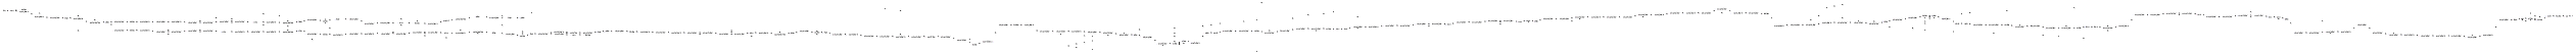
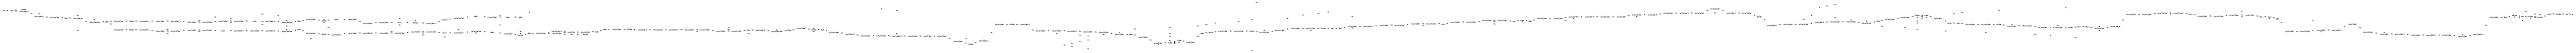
  digraph {
    rankdir=LR
    edge [color=deeppink]
    n1 [label="call rbp"]
    n2 [label="mov rbp , rsp"]
    n3 [label="sub rsp , address"]
    n4 [label="mov qword [ rbp - address ] , rdi"]
    n5 [label="mov qword [ rbp - address ] , rsi"]
    n6 [label="mov rdi , qword [ rbp - address ]"]
    n7 [label="mov rdi , qword [ rbp - address ]"]
    n8 [label="mov rax , qword [ rbp - address ]"]
    n9 [label="mov rax , qword [ rbp - address ]"]
    n10 [label="mov rax , qword [ rbp - address ]"]
    n11 [label="mov rdi , qword [ rbp - address ]"]
    n12 [label="mov rax , qword [ rbp - address ]"]
    n13 [label="mov rdi , qword [ rbp - address ]"]
    n14 [label="mov rax , qword [ rbp - address ]"]
    n15 [label="mov rcx , qword [ rbp - address ]"]
    n16 [label="mov rax , qword [ rbp - address ]"]
    n17 [label="mov rcx , qword [ rbp - address ]"]
    n18 [label="call symbol"]
    n19 [label="call symbol"]
    n20 [label="add rax , address"]
    n21 [label="add rax , address"]
    n22 [label="add rax , address"]
    n23 [label="call symbol"]
    n24 [label="add rax , address"]
    n25 [label="call symbol"]
    n26 [label="add rax , address"]
    n27 [label="mov qword [ rcx + address ] , rax"]
    n28 [label="mov cl , byte [ rax + address ]"]
    n29 [label="and cl , address"]
    n30 [label="or cl , address"]
    n31 [label="mov byte [ rax + address ] , cl"]
    n32 [label="add rax , address"]
    n33 [label="mov qword [ rcx + address ] , rax"]
    n34 [label="mov dword [ rbp - address ] , eax"]
    n35 [label="mov qword [ rbp - address ] , rax"]
    n36 [label="mov rax , qword [ rbp - address ]"]
    n37 [label="mov rdi , qword [ rbp - address ]"]
    n38 [label="mov rcx , qword [ rbp - address ]"]
    n39 [label="mov qword [ rbp - address ] , rax"]
    n40 [label="mov esi , address"]
    n41 [label="call symbol"]
    n42 [label="mov rdx , qword [ rcx + address ]"]
    n43 [label="mov qword [ rcx + address ] , rsi"]
    n44 [label="mov rax , qword [ rbp - address ]"]
    n45 [label="mov rcx , qword [ rbp - address ]"]
    n46 [label="mov rax , qword [ rax + address ]"]
    n47 [label="mov rcx , qword [ rcx + address ]"]
    n48 [label="sub rax , rcx"]
    n49 [label="mov qword [ rbp - address ] , rax"]
    n50 [label="cmp qword [ rbp - address ] , address"]
    n51 [label="jae address"]
    n52 [label="mov eax , dword [ rbp - address ]"]
    n53 [label="mov byte [ rdx ] , al"]
    n54 [label="cmp dword [ rbp - address ] , address"]
    n55 [label="mov qword [ rbp - address ] , rax"]
    n56 [label="mov rax , qword [ rbp - address ]"]
    n57 [label="mov rcx , qword [ rbp - address ]"]
    n58 [label="mov rax , qword [ rax + address ]"]
    n59 [label="mov rcx , qword [ rcx + address ]"]
    n60 [label="sub rax , rcx"]
    n61 [label="mov qword [ rbp - address ] , rax"]
    n62 [label="mov rax , qword [ rbp - address ]"]
    n63 [label="mov qword [ rbp - address ] , rax"]
    n64 [label="cmp qword [ rbp - address ] , address"]
    n65 [label="je address"]
    n66 [label="jmp address"]
    n67 [label="mov qword [ rbp - address ] , rax"]
    n68 [label="mov rsi , rdx"]
    n69 [label="mov qword [ rax + address ] , rdx"]
    n70 [label="add rsi , address"]
    n71 [label="jne address"]
    n72 [label="jmp address"]
    n73 [label="mov qword [ rbp - address ] , rax"]
    n74 [label="mov rax , qword [ rbp - address ]"]
    n75 [label="mov rax , qword [ rbp - address ]"]
    n76 [label="mov rdi , qword [ rbp - address ]"]
    n77 [label="mov qword [ rbp - address ] , rax"]
    n78 [label="mov rcx , qword [ rax + address ]"]
    n79 [label="mov esi , address"]
    n80 [label="call symbol"]
    n81 [label="mov rax , qword [ rbp - address ]"]
    n82 [label="mov rcx , qword [ rbp - address ]"]
    n83 [label="mov rax , qword [ rax + address ]"]
    n84 [label="mov rcx , qword [ rcx + address ]"]
    n85 [label="sub rax , rcx"]
    n86 [label="mov qword [ rbp - address ] , rax"]
    n87 [label="cmp qword [ rbp - address ] , address"]
    n88 [label="jae address"]
    n89 [label="mov rdx , rcx"]
    n90 [label="mov byte [ rcx ] , address"]
    n91 [label="mov rax , qword [ rbp - address ]"]
    n92 [label="mov rax , qword [ rbp - address ]"]
    n93 [label="mov rdi , qword [ rbp - address ]"]
    n94 [label="mov qword [ rbp - address ] , rax"]
    n95 [label="mov qword [ rbp - address ] , rax"]
    n96 [label="mov esi , address"]
    n97 [label="call symbol"]
    n98 [label="mov rax , qword [ rbp - address ]"]
    n99 [label="mov rcx , qword [ rbp - address ]"]
    n100 [label="mov rax , qword [ rax + address ]"]
    n101 [label="mov rcx , qword [ rcx + address ]"]
    n102 [label="sub rax , rcx"]
    n103 [label="mov qword [ rbp - address ] , rax"]
    n104 [label="cmp qword [ rbp - address ] , address"]
    n105 [label="jae address"]
    n106 [label="mov rax , qword [ rbp - address ]"]
    n107 [label="mov rax , qword [ rbp - address ]"]
    n108 [label="add rdx , address"]
    n109 [label="cmp dword [ rbp - address ] , address"]
    n110 [label="jne address"]
    n111 [label="mov rax , qword [ rax + address ]"]
    n112 [label="mov rcx , qword [ rax + address ]"]
    n113 [label="mov qword [ rax + address ] , rcx"]
    n114 [label="mov qword [ rbp - address ] , rax"]
    n115 [label="mov rax , qword [ rbp - address ]"]
    n116 [label="mov qword [ rax ] , address"]
    n117 [label="add rcx , address"]
    n118 [label="mov cl , byte [ rax + address ]"]
    n119 [label="and cl , address"]
    n120 [label="or cl , address"]
    n121 [label="mov byte [ rax + address ] , cl"]
    n122 [label="xor eax , eax"]
    n123 [label="mov qword [ rbp - address ] , rax"]
    n124 [label="mov rax , qword [ rbp - address ]"]
    n125 [label="mov rax , qword [ rbp - address ]"]
    n126 [label="mov rax , qword [ rbp - address ]"]
    n127 [label="mov rdx , qword [ rbp - address ]"]
    n128 [label="mov rsi , qword [ rbp - address ]"]
    n129 [label="mov rsi , qword [ rbp - address ]"]
    n130 [label="mov rdx , qword [ rbp - address ]"]
    n131 [label="mov rcx , qword [ rbp - address ]"]
    n132 [label="mov rdx , qword [ rbp - address ]"]
    n133 [label="mov rdx , qword [ rbp - address ]"]
    n134 [label="mov rsi , qword [ rbp - address ]"]
    n135 [label="mov rax , qword [ rbp - address ]"]
    n136 [label="mov rax , qword [ rbp - address ]"]
    n137 [label="mov rcx , qword [ rbp - address ]"]
    n138 [label="mov rcx , qword [ rbp - address ]"]
    n139 [label="mov rax , qword [ rax + address ]"]
    n140 [label="mov rax , qword [ rax + address ]"]
    n141 [label="mov rdx , qword [ rdx + address ]"]
    n142 [label="add rdx , qword [ rsi + address ]"]
    n143 [label="mov rsi , qword [ rsi + address ]"]
    n144 [label="mov qword [ rdx + address ] , rcx"]
    n145 [label="mov rcx , qword [ rcx + address ]"]
    n146 [label="mov rdx , qword [ rdx + address ]"]
    n147 [label="mov rdx , qword [ rdx + address ]"]
    n148 [label="mov rsi , qword [ rsi + address ]"]
    n149 [label="mov rax , qword [ rax + address ]"]
    n150 [label="mov rax , qword [ rax + address ]"]
    n151 [label="mov qword [ rcx + address ] , rax"]
    n152 [label="mov qword [ rcx + address ] , rax"]
    n153 [label="mov qword [ rbp - address ] , rax"]
    n154 [label="jne address"]
    n155 [label="mov rax , qword [ rbp - address ]"]
    n156 [label="mov qword [ rbp - address ] , rax"]
    n157 [label="cmp rax , qword [ rbp - address ]"]
    n158 [label="mov ecx , eax"]
    n159 [label="sub rdx , address"]
    n160 [label="and rdx , rsi"]
    n161 [label="add rcx , rdx"]
    n162 [label="xor rsi , address"]
    n163 [label="sub rcx , rdx"]
    n164 [label="jbe address"]
    n165 [label="sub rdx , rsi"]
    n166 [label="cmp rcx , rdx"]
    n167 [label="mov rax , qword [ rbp - address ]"]
    n168 [label="xor eax , eax"]
    n169 [label="mov qword [ rbp - address ] , rax"]
    n170 [label="mov rax , qword [ rbp - address ]"]
    n171 [label="mov rax , qword [ rbp - address ]"]
    n172 [label="mov rax , qword [ rbp - address ]"]
    n173 [label="mov rdx , qword [ rbp - address ]"]
    n174 [label="mov rsi , qword [ rbp - address ]"]
    n175 [label="mov rsi , qword [ rbp - address ]"]
    n176 [label="mov rdx , qword [ rbp - address ]"]
    n177 [label="mov rcx , qword [ rbp - address ]"]
    n178 [label="mov rdx , qword [ rbp - address ]"]
    n179 [label="mov rdx , qword [ rbp - address ]"]
    n180 [label="mov rsi , qword [ rbp - address ]"]
    n181 [label="mov rax , qword [ rbp - address ]"]
    n182 [label="mov rax , qword [ rbp - address ]"]
    n183 [label="mov rcx , qword [ rbp - address ]"]
    n184 [label="mov rcx , qword [ rbp - address ]"]
    n185 [label="mov rax , qword [ rax + address ]"]
    n186 [label="mov rax , qword [ rax + address ]"]
    n187 [label="mov rdx , qword [ rdx + address ]"]
    n188 [label="add rdx , qword [ rsi + address ]"]
    n189 [label="mov rsi , qword [ rsi + address ]"]
    n190 [label="mov qword [ rdx + address ] , rcx"]
    n191 [label="mov rcx , qword [ rcx + address ]"]
    n192 [label="mov rdx , qword [ rdx + address ]"]
    n193 [label="mov rdx , qword [ rdx + address ]"]
    n194 [label="mov rsi , qword [ rsi + address ]"]
    n195 [label="mov rax , qword [ rax + address ]"]
    n196 [label="mov rax , qword [ rax + address ]"]
    n197 [label="mov qword [ rcx + address ] , rax"]
    n198 [label="mov qword [ rcx + address ] , rax"]
    n199 [label="mov qword [ rbp - address ] , rax"]
    n200 [label="jne address"]
    n201 [label="mov rax , qword [ rbp - address ]"]
    n202 [label="mov qword [ rbp - address ] , rax"]
    n203 [label="cmp rax , qword [ rbp - address ]"]
    n204 [label="mov ecx , eax"]
    n205 [label="sub rdx , address"]
    n206 [label="and rdx , rsi"]
    n207 [label="add rcx , rdx"]
    n208 [label="xor rsi , address"]
    n209 [label="sub rcx , rdx"]
    n210 [label="jbe address"]
    n211 [label="sub rdx , rsi"]
    n212 [label="cmp rcx , rdx"]
    n213 [label="mov rax , qword [ rbp - address ]"]
+   n214 [label="cmp eax , address"]
    n215 [label="setne dl"]
    n216 [label="xor dl , address"]
    n217 [label="and dl , address"]
    n218 [label="movzx eax , dl"]
    n219 [label="add rsp , address"]
    n220 [label="pop rbp"]
    n221 [label=retn]
    n1 -> n2 [label=CFG]
    n2 -> n3 [label=CFG]
    n2 -> n4 [label=CFG]
    n4 -> n5 [label=CFG]
    n4 -> n6 [label=DFG]
    n4 -> n7 [color=blue label=DFG]
    n5 -> n6 [label=CFG]
    n5 -> n8 [label=DFG]
    n5 -> n9 [label=DFG]
    n5 -> n10 [color=blue label=DFG]
    n5 -> n11 [color=blue label=DFG]
    n5 -> n12 [color=blue label=DFG]
    n5 -> n13 [label=DFG]
    n5 -> n14 [color=blue label=DFG]
    n5 -> n15 [color=blue label=DFG]
    n5 -> n16 [color=blue label=DFG]
    n5 -> n17 [color=blue label=DFG]
    n6 -> n18 [label=DFG]
    n7 -> n19 [label=DFG]
    n8 -> n20 [color=blue label=DFG]
    n9 -> n21 [label=DFG]
    n10 -> n22 [color=blue label=DFG]
    n11 -> n23 [label=DFG]
    n12 -> n24 [color=blue label=DFG]
    n13 -> n25 [color=blue label=DFG]
    n14 -> n26 [label=DFG]
    n15 -> n27 [color=blue label=DFG]
    n15 -> n28 [color=blue label=DFG]
    n15 -> n29 [label=DFG]
    n15 -> n30 [color=blue label=DFG]
    n15 -> n31 [label=DFG]
    n16 -> n32 [label=DFG]
    n17 -> n33 [color=blue label=DFG]
    n18 -> n34 [label=DFG]
+   n19 -> n214 [color=blue label=CFG]
    n19 -> n215 [label=DFG]
    n19 -> n216 [label=DFG]
    n19 -> n217 [color=blue label=DFG]
    n19 -> n218 [color=blue label=DFG]
    n20 -> n35 [color=blue label=DFG]
    n21 -> n55 [color=blue label=DFG]
    n22 -> n67 [label=DFG]
    n23 -> n72 [color=blue label=CFG]
    n24 -> n73 [color=blue label=DFG]
    n25 -> n66 [color=blue label=CFG]
    n26 -> n123 [label=DFG]
    n27 -> n16 [label=CFG]
    n28 -> n29 [label=DFG]
    n28 -> n30 [label=DFG]
    n28 -> n31 [color=blue label=DFG]
    n29 -> n30 [color=blue label=DFG]
    n29 -> n31 [label=DFG]
    n30 -> n29 [label=DFG]
    n30 -> n31 [color=blue label=DFG]
    n31 -> n168 [color=blue label=CFG]
    n32 -> n169 [label=DFG]
    n33 -> n7 [color=blue label=CFG]
    n34 -> n52 [label=DFG]
    n34 -> n71 [color=blue label=DFG]
    n34 -> n109 [label=CFG]
    n34 -> n110 [color=blue label=DFG]
    n35 -> n36 [color=blue label=DFG]
    n35 -> n37 [color=blue label=DFG]
    n35 -> n38 [label=DFG]
    n36 -> n39 [label=DFG]
    n37 -> n40 [label=CFG]
    n37 -> n41 [color=blue label=DFG]
    n38 -> n42 [label=DFG]
    n38 -> n43 [label=DFG]
    n39 -> n44 [label=DFG]
    n39 -> n45 [label=DFG]
    n40 -> n41 [color=blue label=CFG]
    n41 -> n52 [label=CFG]
    n42 -> n53 [label=DFG]
    n42 -> n68 [color=blue label=DFG]
    n43 -> n53 [label=CFG]
    n43 -> n69 [color=blue label=DFG]
    n44 -> n46 [color=blue label=DFG]
    n45 -> n47 [label=DFG]
    n46 -> n45 [label=CFG]
    n46 -> n48 [label=DFG]
    n47 -> n48 [label=DFG]
    n48 -> n49 [label=DFG]
    n49 -> n50 [label=CFG]
    n49 -> n51 [color=blue label=DFG]
    n50 -> n51 [label=CFG]
    n51 -> n37 [label=CFG]
    n51 -> n52 [label=CFG]
    n52 -> n38 [color=blue label=CFG]
    n52 -> n53 [color=blue label=DFG]
    n53 -> n54 [color=blue label=CFG]
    n54 -> n71 [label=CFG]
    n55 -> n56 [color=blue label=DFG]
    n55 -> n57 [label=DFG]
    n56 -> n58 [label=DFG]
    n57 -> n59 [label=DFG]
    n58 -> n57 [label=CFG]
    n58 -> n60 [color=blue label=DFG]
    n59 -> n60 [color=blue label=DFG]
    n60 -> n61 [color=blue label=DFG]
    n61 -> n62 [label=DFG]
    n62 -> n63 [label=DFG]
    n63 -> n64 [color=blue label=CFG]
    n63 -> n65 [color=blue label=DFG]
    n64 -> n65 [color=blue label=CFG]
    n65 -> n10 [label=CFG]
    n65 -> n66 [label=CFG]
    n66 -> n12 [label=CFG]
    n67 -> n74 [color=blue label=DFG]
    n67 -> n75 [color=blue label=DFG]
    n67 -> n76 [label=DFG]
    n68 -> n70 [color=blue label=DFG]
    n69 -> n90 [color=blue label=CFG]
    n70 -> n43 [color=blue label=DFG]
    n71 -> n11 [label=CFG]
    n71 -> n72 [color=blue label=CFG]
    n72 -> n6 [label=CFG]
    n73 -> n91 [label=DFG]
    n73 -> n92 [label=DFG]
    n73 -> n93 [label=DFG]
    n74 -> n77 [label=DFG]
    n75 -> n69 [color=blue label=DFG]
    n75 -> n78 [label=DFG]
    n76 -> n79 [color=blue label=CFG]
    n76 -> n80 [color=blue label=DFG]
    n77 -> n81 [label=DFG]
    n77 -> n82 [color=blue label=DFG]
    n78 -> n89 [color=blue label=DFG]
    n78 -> n90 [color=blue label=DFG]
    n79 -> n80 [label=CFG]
    n80 -> n75 [color=blue label=CFG]
    n81 -> n83 [label=DFG]
    n82 -> n84 [label=DFG]
    n83 -> n82 [label=CFG]
    n83 -> n85 [color=blue label=DFG]
    n84 -> n85 [color=blue label=DFG]
    n85 -> n86 [label=DFG]
    n86 -> n87 [label=CFG]
    n86 -> n88 [label=DFG]
    n87 -> n88 [color=blue label=CFG]
    n88 -> n75 [color=blue label=CFG]
    n88 -> n76 [color=blue label=CFG]
    n89 -> n108 [label=DFG]
    n90 -> n13 [label=CFG]
    n91 -> n94 [color=blue label=DFG]
    n92 -> n95 [color=blue label=DFG]
    n93 -> n96 [label=CFG]
    n93 -> n97 [label=DFG]
    n94 -> n98 [color=blue label=DFG]
    n94 -> n99 [label=DFG]
    n95 -> n106 [color=blue label=DFG]
    n95 -> n107 [label=DFG]
    n96 -> n97 [color=blue label=CFG]
    n97 -> n92 [label=CFG]
    n98 -> n100 [label=DFG]
    n99 -> n101 [color=blue label=DFG]
    n100 -> n99 [color=blue label=CFG]
    n100 -> n102 [label=DFG]
    n101 -> n102 [color=blue label=DFG]
    n102 -> n103 [color=blue label=DFG]
    n103 -> n104 [label=CFG]
    n103 -> n105 [color=blue label=DFG]
    n104 -> n105 [label=CFG]
    n105 -> n92 [color=blue label=CFG]
    n105 -> n93 [color=blue label=CFG]
    n106 -> n111 [color=blue label=DFG]
    n107 -> n112 [label=DFG]
    n107 -> n113 [label=DFG]
    n109 -> n110 [color=blue label=CFG]
    n110 -> n8 [color=blue label=CFG]
    n110 -> n9 [color=blue label=CFG]
    n111 -> n114 [label=DFG]
    n112 -> n117 [label=DFG]
    n113 -> n14 [label=CFG]
    n114 -> n115 [label=DFG]
    n115 -> n116 [label=DFG]
    n116 -> n107 [label=CFG]
    n117 -> n113 [label=DFG]
    n117 -> n118 [color=blue label=DFG]
    n117 -> n119 [label=DFG]
    n117 -> n120 [color=blue label=DFG]
    n117 -> n121 [color=blue label=DFG]
    n118 -> n113 [label=DFG]
    n118 -> n119 [color=blue label=DFG]
    n118 -> n120 [label=DFG]
    n118 -> n121 [label=DFG]
    n119 -> n113 [color=blue label=DFG]
    n119 -> n120 [color=blue label=DFG]
    n119 -> n121 [color=blue label=DFG]
    n120 -> n113 [label=DFG]
    n120 -> n119 [color=blue label=DFG]
    n120 -> n121 [color=blue label=DFG]
    n121 -> n122 [label=CFG]
    n122 -> n158 [color=blue label=CFG]
    n123 -> n124 [color=blue label=DFG]
    n123 -> n125 [label=DFG]
    n123 -> n126 [label=DFG]
    n123 -> n127 [label=DFG]
    n123 -> n128 [label=DFG]
    n123 -> n129 [label=DFG]
    n123 -> n130 [color=blue label=DFG]
    n123 -> n131 [color=blue label=DFG]
    n123 -> n132 [color=blue label=DFG]
    n123 -> n133 [color=blue label=DFG]
    n123 -> n134 [color=blue label=DFG]
    n123 -> n135 [label=DFG]
    n123 -> n136 [label=DFG]
    n123 -> n137 [label=DFG]
    n123 -> n138 [label=DFG]
    n124 -> n139 [label=DFG]
    n125 -> n140 [label=DFG]
    n126 -> n118 [label=DFG]
    n126 -> n121 [label=DFG]
    n127 -> n141 [color=blue label=DFG]
    n128 -> n142 [label=DFG]
    n129 -> n143 [color=blue label=DFG]
    n130 -> n144 [label=DFG]
    n131 -> n145 [label=DFG]
    n132 -> n146 [color=blue label=DFG]
    n133 -> n147 [label=DFG]
    n134 -> n148 [color=blue label=DFG]
    n135 -> n149 [color=blue label=DFG]
    n136 -> n150 [label=DFG]
    n137 -> n151 [label=DFG]
    n138 -> n152 [label=DFG]
    n139 -> n153 [color=blue label=DFG]
    n140 -> n154 [label=DFG]
    n140 -> n157 [color=blue label=CFG]
    n141 -> n159 [color=blue label=DFG]
    n142 -> n129 [color=blue label=CFG]
    n142 -> n160 [label=DFG]
    n143 -> n162 [label=DFG]
    n144 -> n131 [label=CFG]
    n145 -> n132 [label=CFG]
    n145 -> n163 [color=blue label=DFG]
    n146 -> n163 [color=blue label=DFG]
    n147 -> n134 [label=CFG]
    n147 -> n165 [color=blue label=DFG]
    n148 -> n165 [label=DFG]
    n149 -> n137 [label=CFG]
    n149 -> n151 [label=DFG]
    n150 -> n138 [color=blue label=CFG]
    n150 -> n152 [label=DFG]
    n151 -> n155 [label=CFG]
    n152 -> n135 [label=CFG]
    n153 -> n125 [label=CFG]
    n153 -> n154 [color=blue label=DFG]
    n153 -> n155 [label=DFG]
    n154 -> n122 [label=CFG]
    n154 -> n126 [label=CFG]
    n155 -> n156 [color=blue label=DFG]
    n156 -> n167 [label=DFG]
    n157 -> n154 [color=blue label=CFG]
    n158 -> n127 [label=CFG]
    n159 -> n128 [label=CFG]
    n159 -> n142 [color=blue label=DFG]
    n160 -> n161 [color=blue label=DFG]
    n161 -> n130 [label=CFG]
    n161 -> n144 [color=blue label=DFG]
    n162 -> n160 [color=blue label=DFG]
    n163 -> n133 [label=CFG]
    n163 -> n164 [color=blue label=DFG]
    n164 -> n135 [label=CFG]
    n164 -> n136 [color=blue label=CFG]
    n165 -> n164 [label=DFG]
    n165 -> n166 [color=blue label=CFG]
    n166 -> n164 [label=CFG]
    n167 -> n15 [label=CFG]
    n167 -> n27 [color=blue label=DFG]
    n168 -> n204 [color=blue label=CFG]
    n169 -> n170 [label=DFG]
    n169 -> n171 [label=DFG]
    n169 -> n172 [label=DFG]
    n169 -> n173 [color=blue label=DFG]
    n169 -> n174 [label=DFG]
    n169 -> n175 [color=blue label=DFG]
    n169 -> n176 [label=DFG]
    n169 -> n177 [color=blue label=DFG]
    n169 -> n178 [label=DFG]
    n169 -> n179 [label=DFG]
    n169 -> n180 [color=blue label=DFG]
    n169 -> n181 [label=DFG]
    n169 -> n182 [color=blue label=DFG]
    n169 -> n183 [label=DFG]
    n169 -> n184 [label=DFG]
    n170 -> n185 [label=DFG]
    n171 -> n186 [color=blue label=DFG]
    n172 -> n28 [label=DFG]
    n172 -> n31 [label=DFG]
    n173 -> n187 [label=DFG]
    n174 -> n188 [label=DFG]
    n175 -> n189 [color=blue label=DFG]
    n176 -> n190 [label=DFG]
    n177 -> n191 [color=blue label=DFG]
    n178 -> n192 [label=DFG]
    n179 -> n193 [color=blue label=DFG]
    n180 -> n194 [label=DFG]
    n181 -> n195 [label=DFG]
    n182 -> n196 [color=blue label=DFG]
    n183 -> n197 [color=blue label=DFG]
    n184 -> n198 [color=blue label=DFG]
    n185 -> n199 [label=DFG]
    n186 -> n200 [color=blue label=DFG]
    n186 -> n203 [color=blue label=CFG]
    n187 -> n205 [label=DFG]
    n188 -> n175 [label=CFG]
    n188 -> n206 [color=blue label=DFG]
    n189 -> n208 [color=blue label=DFG]
    n190 -> n177 [label=CFG]
    n191 -> n178 [label=CFG]
    n191 -> n209 [label=DFG]
    n192 -> n209 [label=DFG]
    n193 -> n180 [color=blue label=CFG]
    n193 -> n211 [color=blue label=DFG]
    n194 -> n211 [color=blue label=DFG]
    n195 -> n183 [color=blue label=CFG]
    n195 -> n197 [color=blue label=DFG]
    n196 -> n184 [label=CFG]
    n196 -> n198 [color=blue label=DFG]
    n197 -> n201 [label=CFG]
    n198 -> n181 [label=CFG]
    n199 -> n171 [label=CFG]
    n199 -> n200 [color=blue label=DFG]
    n199 -> n201 [label=DFG]
    n200 -> n168 [label=CFG]
    n200 -> n172 [color=blue label=CFG]
    n201 -> n202 [color=blue label=DFG]
    n202 -> n213 [color=blue label=DFG]
    n203 -> n200 [label=CFG]
    n204 -> n173 [label=CFG]
    n205 -> n174 [label=CFG]
    n205 -> n188 [color=blue label=DFG]
    n206 -> n207 [color=blue label=DFG]
    n207 -> n176 [color=blue label=CFG]
    n207 -> n190 [label=DFG]
    n208 -> n206 [color=blue label=DFG]
    n209 -> n179 [color=blue label=CFG]
    n209 -> n210 [color=blue label=DFG]
    n210 -> n181 [label=CFG]
    n210 -> n182 [label=CFG]
    n211 -> n210 [color=blue label=DFG]
    n211 -> n212 [color=blue label=CFG]
    n212 -> n210 [label=CFG]
    n213 -> n17 [color=blue label=CFG]
    n213 -> n33 [label=DFG]
+   n214 -> n215 [label=CFG]
    n215 -> n216 [color=blue label=DFG]
    n215 -> n217 [color=blue label=DFG]
    n215 -> n218 [color=blue label=CFG]
    n216 -> n217 [label=DFG]
    n216 -> n218 [color=blue label=DFG]
    n217 -> n216 [color=blue label=DFG]
    n217 -> n218 [label=DFG]
    n218 -> n219 [color=blue label=CFG]
    n219 -> n220 [label=CFG]
    n220 -> n221 [color=blue label=CFG]
  }
